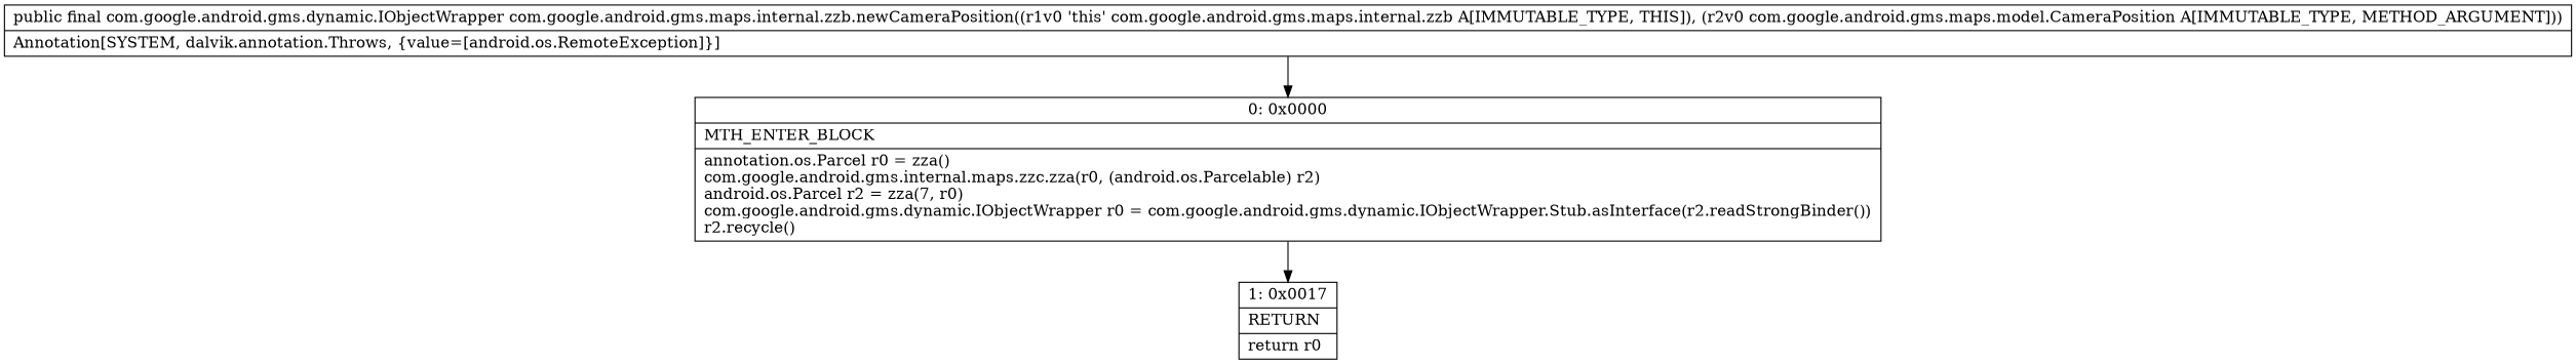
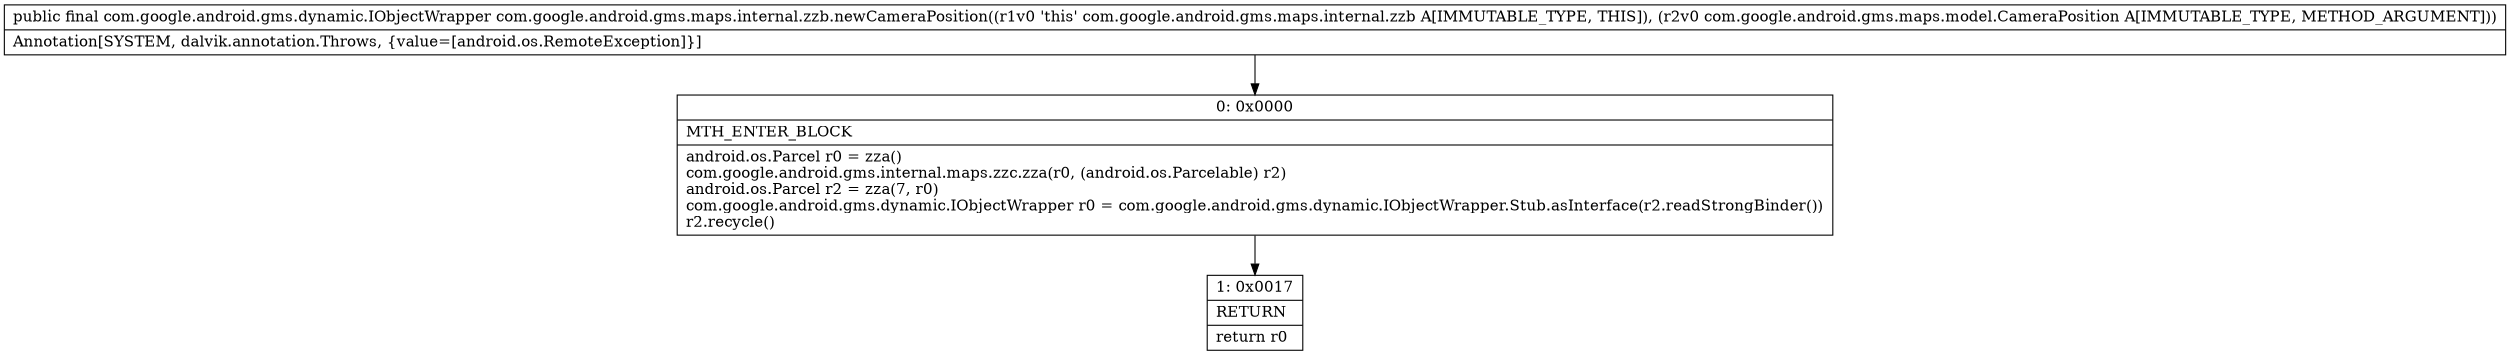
  digraph {
    node [shape=record]
-   n1 [label="{0\:\ 0x0000|MTH_ENTER_BLOCK\l|annotation.os.Parcel r0 = zza()\lcom.google.android.gms.internal.maps.zzc.zza(r0, (android.os.Parcelable) r2)\landroid.os.Parcel r2 = zza(7, r0)\lcom.google.android.gms.dynamic.IObjectWrapper r0 = com.google.android.gms.dynamic.IObjectWrapper.Stub.asInterface(r2.readStrongBinder())\lr2.recycle()\l}"]
+   n1 [label="{0\:\ 0x0000|MTH_ENTER_BLOCK\l|android.os.Parcel r0 = zza()\lcom.google.android.gms.internal.maps.zzc.zza(r0, (android.os.Parcelable) r2)\landroid.os.Parcel r2 = zza(7, r0)\lcom.google.android.gms.dynamic.IObjectWrapper r0 = com.google.android.gms.dynamic.IObjectWrapper.Stub.asInterface(r2.readStrongBinder())\lr2.recycle()\l}"]
    n2 [label="{1\:\ 0x0017|RETURN\l|return r0\l}"]
    n3 [label="{public final com.google.android.gms.dynamic.IObjectWrapper com.google.android.gms.maps.internal.zzb.newCameraPosition((r1v0 'this' com.google.android.gms.maps.internal.zzb A[IMMUTABLE_TYPE, THIS]), (r2v0 com.google.android.gms.maps.model.CameraPosition A[IMMUTABLE_TYPE, METHOD_ARGUMENT]))  | Annotation[SYSTEM, dalvik.annotation.Throws, \{value=[android.os.RemoteException]\}]\l}"]
    n1 -> n2
    n3 -> n1
  }
